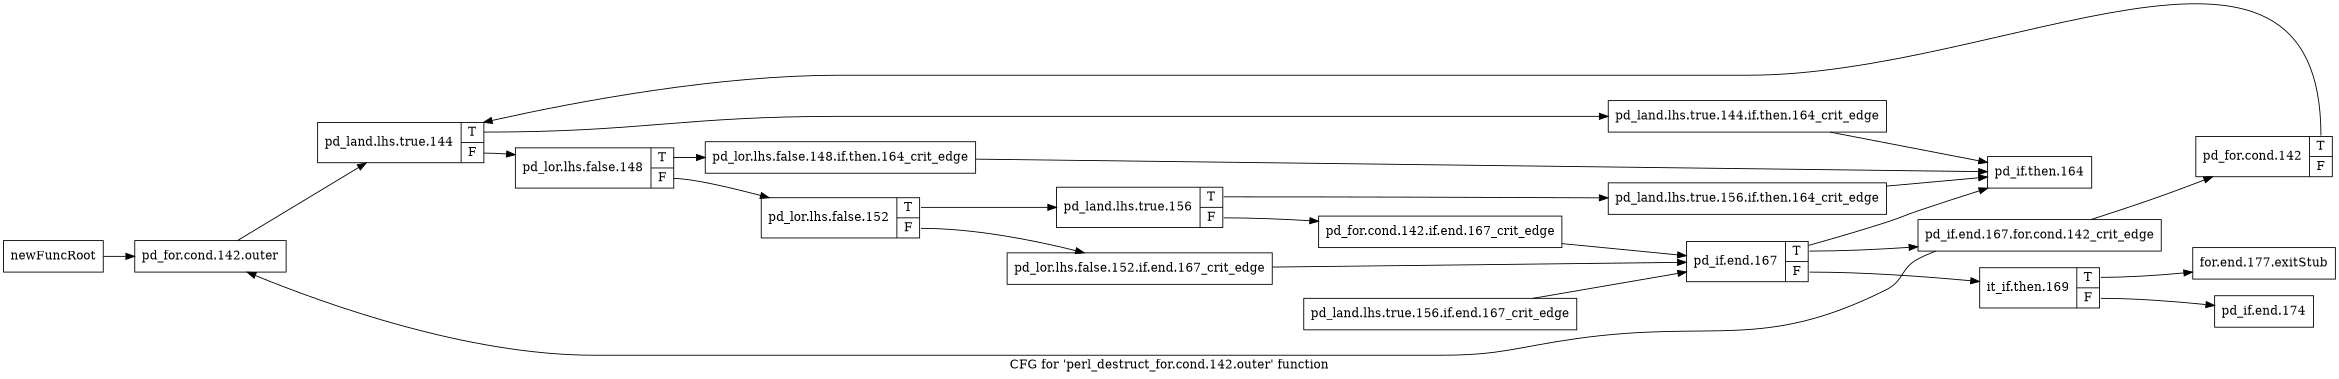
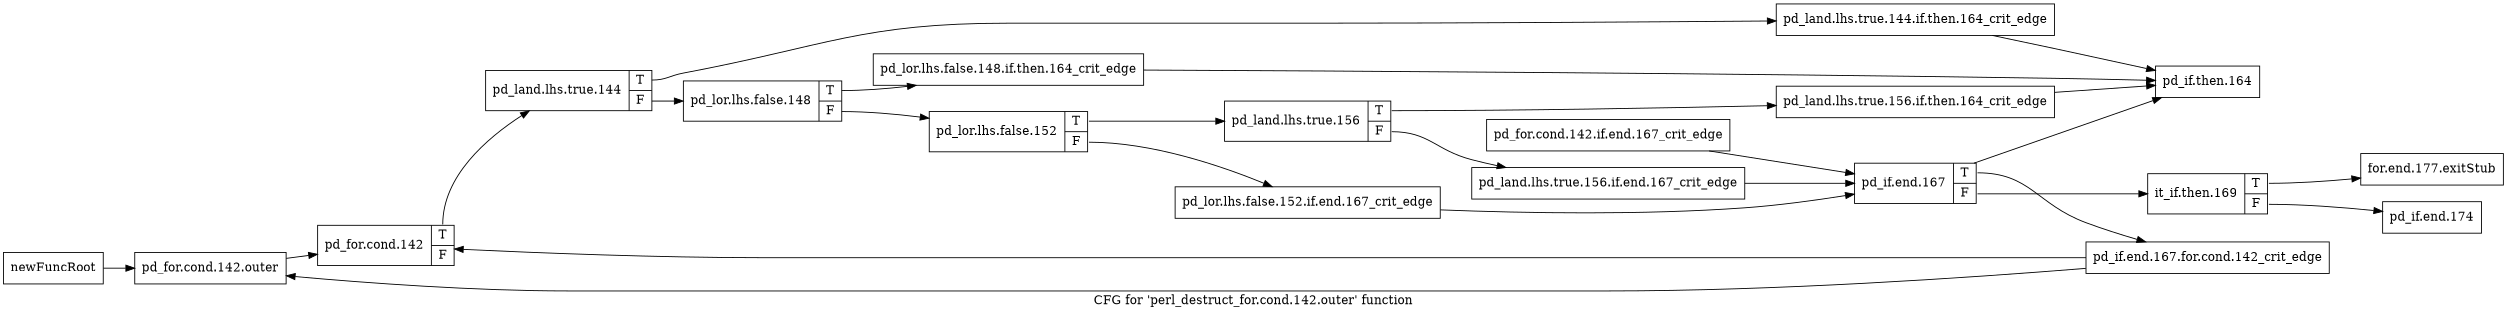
  digraph {
    fontname="DejaVu Serif"
    label="CFG for 'perl_destruct_for.cond.142.outer' function"
    rankdir=LR
    node [fontname="DejaVu Serif" shape=record]
    edge [fontname="DejaVu Serif"]
    n1 [label="{newFuncRoot}"]
    n2 [label="{pd_for.cond.142.outer}"]
    n3 [label="{pd_for.cond.142|{<s0>T|<s1>F}}"]
    n4 [label="{pd_land.lhs.true.144|{<s0>T|<s1>F}}"]
    n5 [label="{for.end.177.exitStub}"]
    n6 [label="{pd_land.lhs.true.144.if.then.164_crit_edge}"]
    n7 [label="{pd_lor.lhs.false.148|{<s0>T|<s1>F}}"]
    n8 [label="{pd_for.cond.142.if.end.167_crit_edge}"]
    n9 [label="{pd_if.end.167|{<s0>T|<s1>F}}"]
    n10 [label="{pd_if.then.164}"]
    n11 [label="{pd_lor.lhs.false.148.if.then.164_crit_edge}"]
    n12 [label="{pd_lor.lhs.false.152|{<s0>T|<s1>F}}"]
    n13 [label="{pd_if.end.167.for.cond.142_crit_edge}"]
    n14 [label="{it_if.then.169|{<s0>T|<s1>F}}"]
    n15 [label="{pd_if.end.174}"]
    n16 [label="{pd_land.lhs.true.156|{<s0>T|<s1>F}}"]
    n17 [label="{pd_lor.lhs.false.152.if.end.167_crit_edge}"]
    n18 [label="{pd_land.lhs.true.156.if.then.164_crit_edge}"]
    n19 [label="{pd_land.lhs.true.156.if.end.167_crit_edge}"]
    n1 -> n2
-   n2 -> n4
+   n2 -> n3
    n3 -> n4 [tailport=s0]
    n4 -> n6 [tailport=s0]
    n4 -> n7 [tailport=s1]
    n6 -> n10
    n7 -> n11 [tailport=s0]
    n7 -> n12 [tailport=s1]
    n8 -> n9
    n9 -> n10
    n9 -> n13 [tailport=s0]
    n9 -> n14 [tailport=s1]
    n11 -> n10
    n12 -> n16 [tailport=s0]
    n12 -> n17 [tailport=s1]
    n13 -> n2
    n13 -> n3
    n14 -> n5 [tailport=s0]
    n14 -> n15 [tailport=s1]
    n16 -> n18 [tailport=s0]
-   n16 -> n8 [tailport=s1]
+   n16 -> n19 [tailport=s1]
    n17 -> n9
    n18 -> n10
    n19 -> n9
  }
